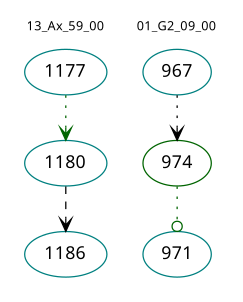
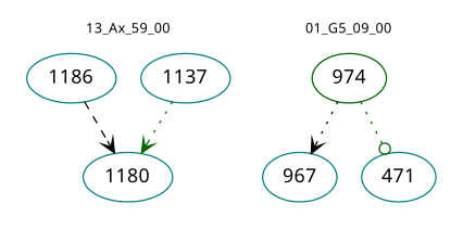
  digraph {
    fontname="Noto Sans"
    node [color=teal fontname="Noto Sans"]
    edge [arrowhead=vee color=black fontname="Noto Sans" style=dotted]
    n1 [label=1180]
-   n2 [label=1177]
+   n2 [label=1137]
    n3 [label=1186]
    n4 [color=darkgreen label=974]
    n5 [label=967]
-   n6 [label=971]
+   n6 [label=471]
    subgraph cluster_1 {
      color=white
      fontsize=10
      label="13_Ax_59_00"
      n1
      n2
      n3
    }
    subgraph cluster_2 {
      color=white
      fontsize=10
-     label="01_G2_09_00"
+     label="01_G5_09_00"
      n4
      n5
      n6
    }
-   n1 -> n3 [style=dashed]
+   n3 -> n1 [style=dashed]
    n2 -> n1 [color=darkgreen]
-   n5 -> n4
+   n4 -> n5
    n4 -> n6 [arrowhead=odot color=darkgreen]
  }
